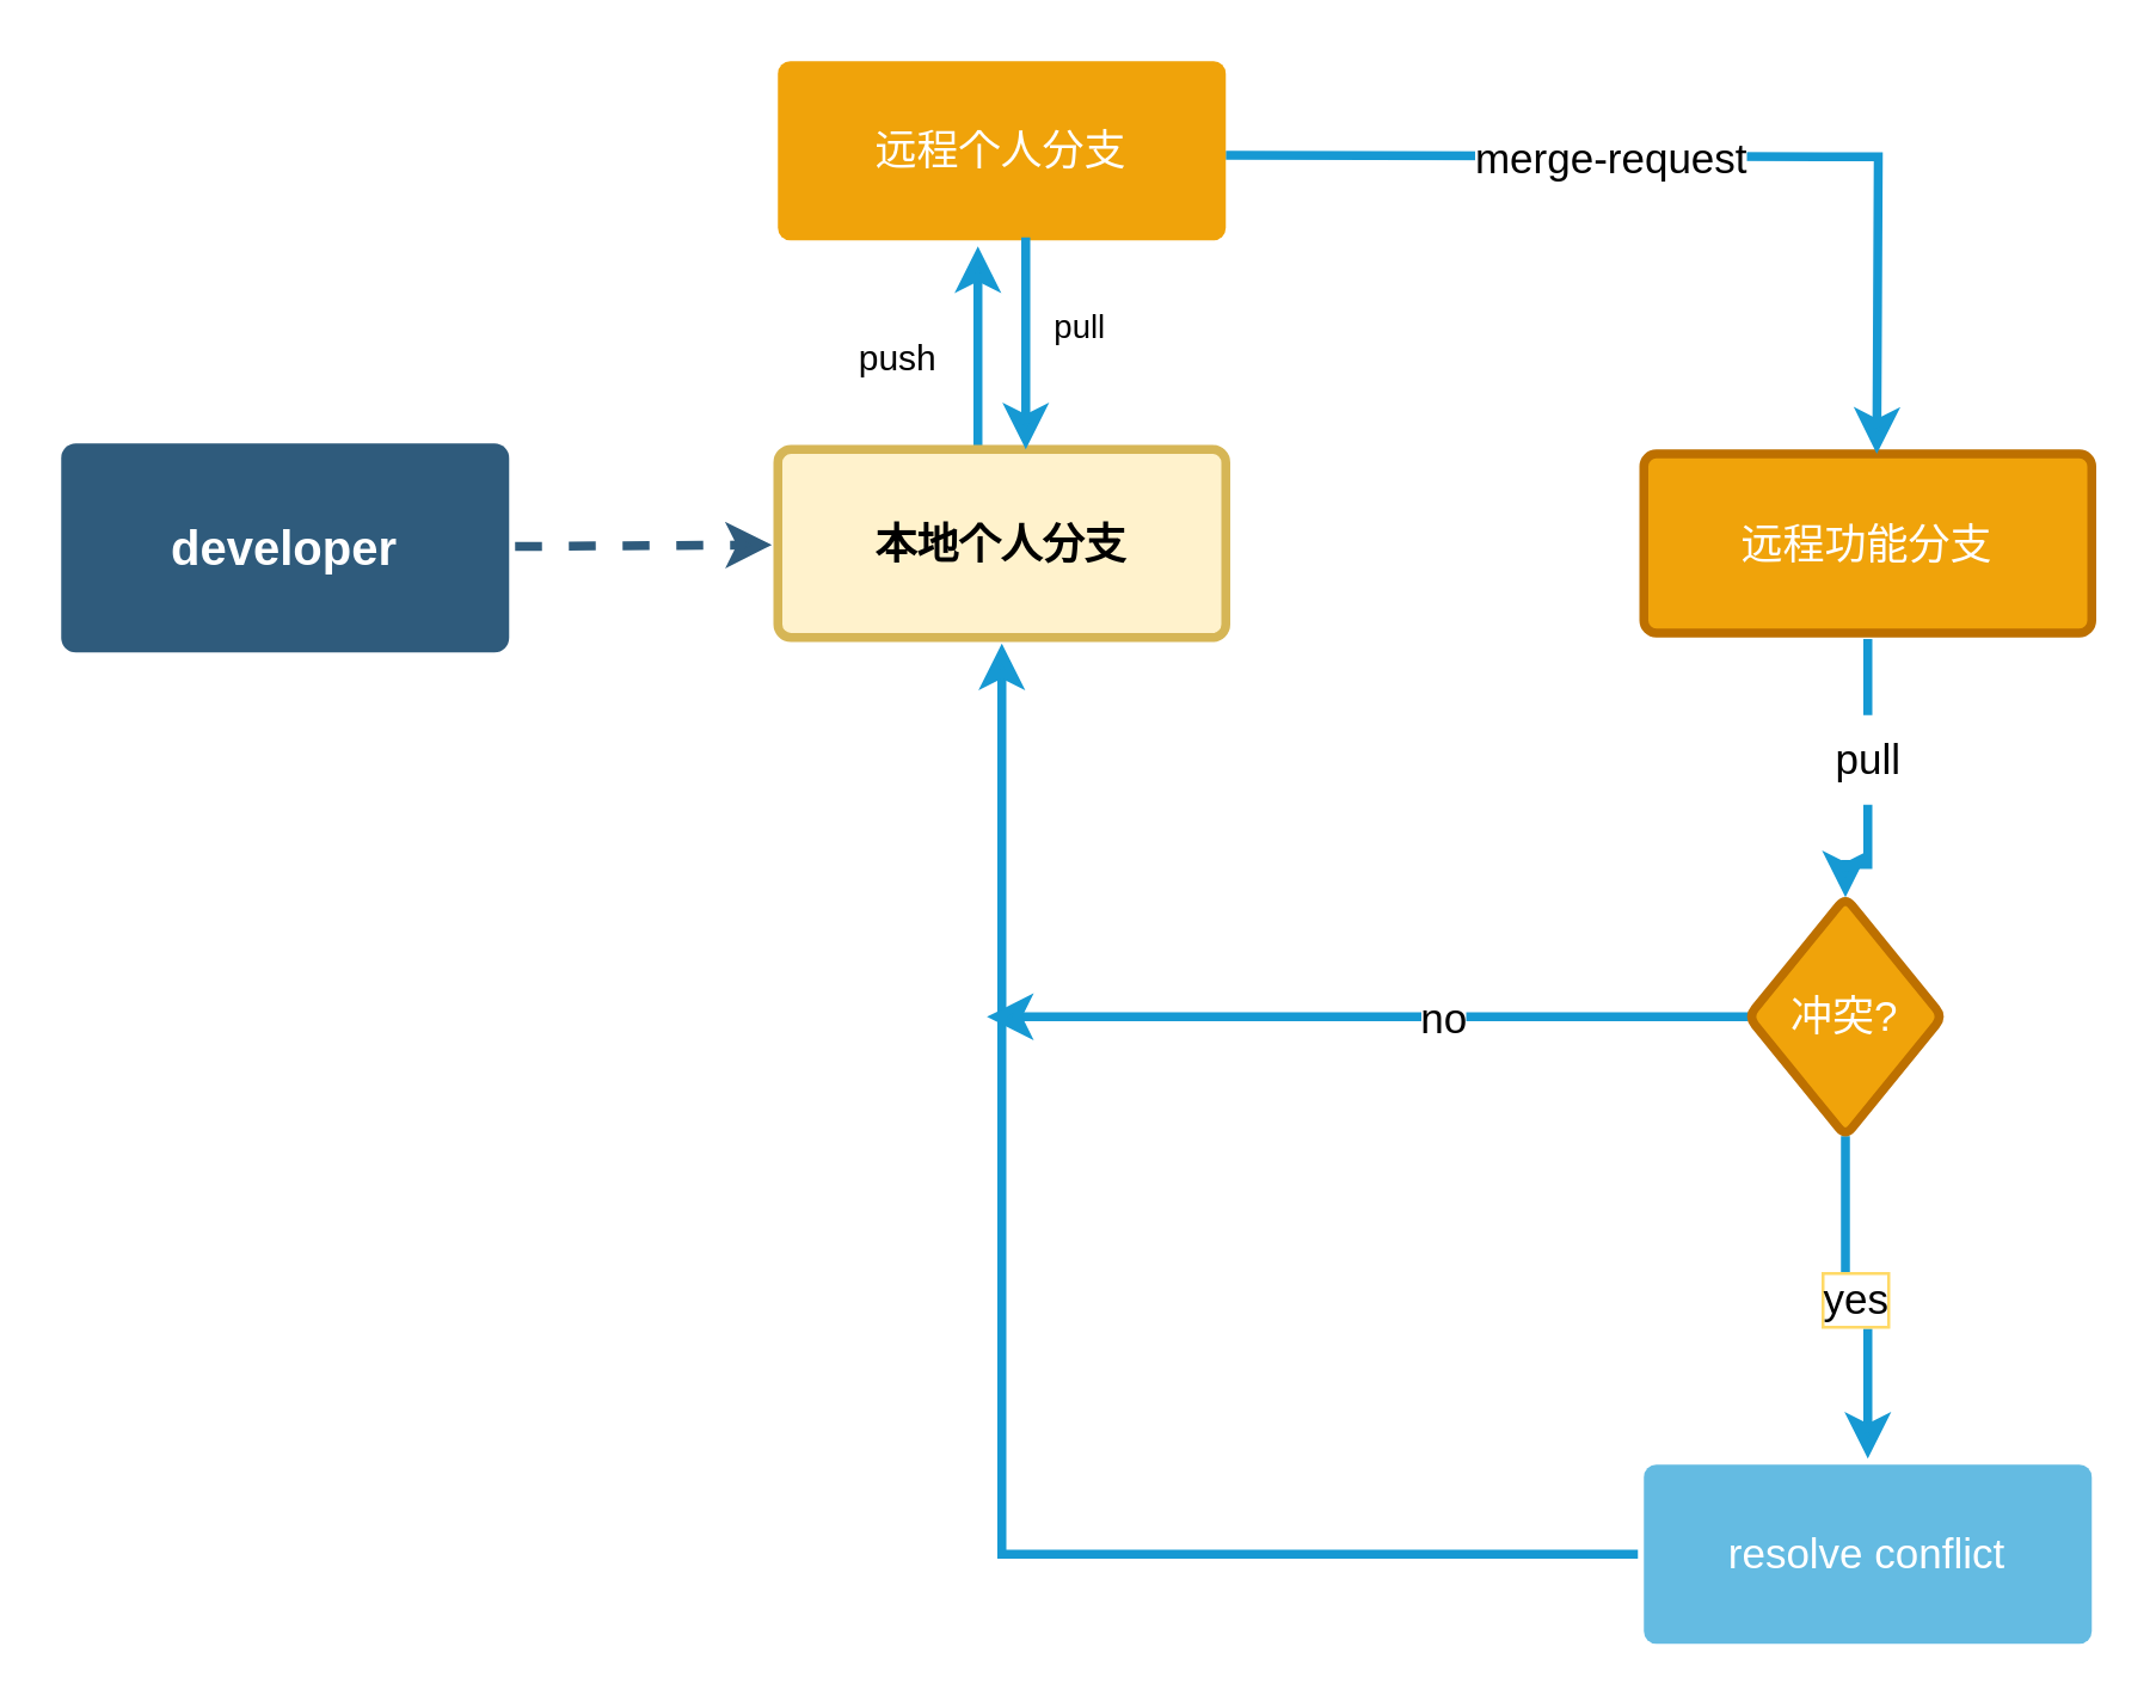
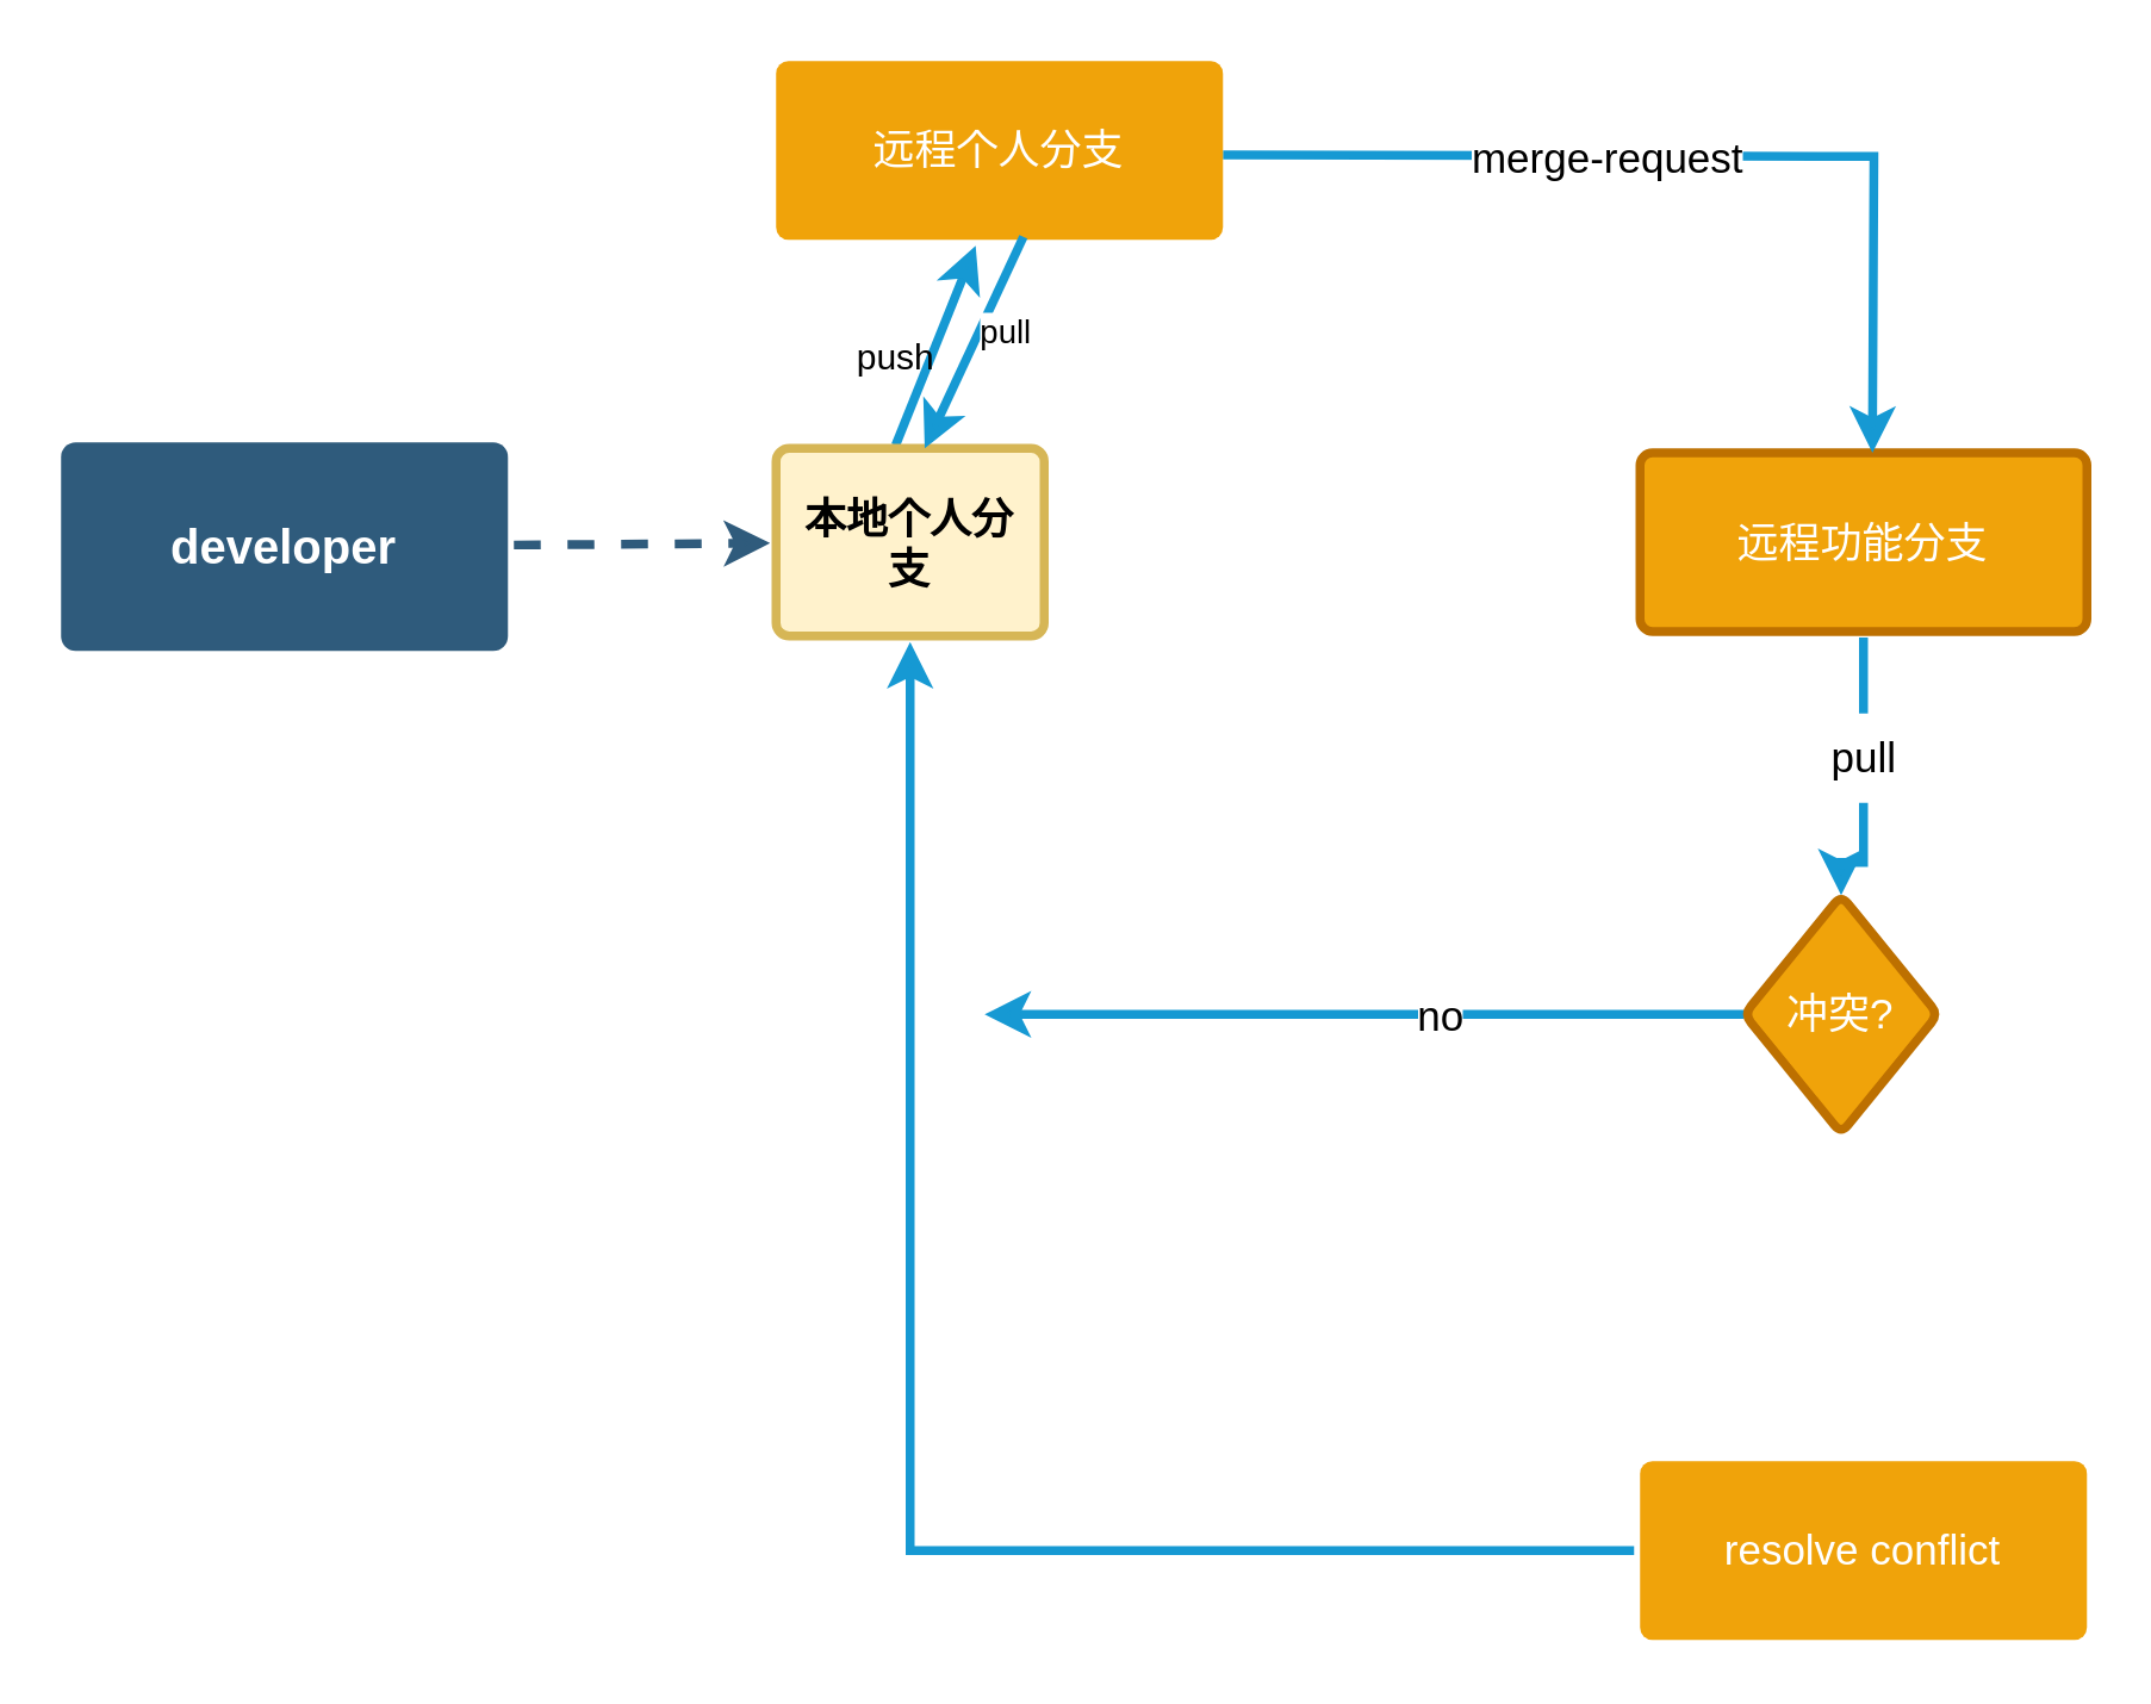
  <mxCell id="0" />
  <mxCell id="1" parent="0" />
  <mxCell id="2" value="" style="edgeStyle=none;rounded=0;jumpStyle=none;html=1;shadow=0;labelBackgroundColor=none;startArrow=none;startFill=0;endArrow=classic;endFill=1;jettySize=auto;orthogonalLoop=1;strokeColor=#2F5B7C;strokeWidth=3;fontFamily=Helvetica;fontSize=16;fontColor=#23445D;spacing=5;dashed=1;" parent="1" source="3" target="5" edge="1"><mxGeometry relative="1" as="geometry" /></mxCell>
  <mxCell id="3" value="developer" style="rounded=1;whiteSpace=wrap;html=1;shadow=0;labelBackgroundColor=none;strokeColor=none;strokeWidth=3;fillColor=#2F5B7C;fontFamily=Helvetica;fontSize=16;fontColor=#FFFFFF;align=center;fontStyle=1;spacing=5;arcSize=7;perimeterSpacing=2;" parent="1" vertex="1"><mxGeometry x="20" y="148" width="150" height="70" as="geometry" /></mxCell>
  <mxCell id="4" value="" style="edgeStyle=none;rounded=0;jumpStyle=none;html=1;shadow=0;labelBackgroundColor=none;startArrow=none;startFill=0;endArrow=classic;endFill=1;jettySize=auto;orthogonalLoop=1;strokeColor=#1699D3;strokeWidth=3;fontFamily=Helvetica;fontSize=14;fontColor=#FFFFFF;spacing=5;entryX=0.448;entryY=1;entryDx=0;entryDy=0;exitX=0.448;exitY=0.015;exitDx=0;exitDy=0;entryPerimeter=0;exitPerimeter=0;" parent="1" source="5" target="10" edge="1"><mxGeometry relative="1" as="geometry"><mxPoint x="330" y="150" as="sourcePoint" /><mxPoint x="330" y="90" as="targetPoint" /></mxGeometry></mxCell>
- <mxCell id="5" value="本地个人分支" style="rounded=1;whiteSpace=wrap;html=1;shadow=0;labelBackgroundColor=none;strokeColor=#d6b656;strokeWidth=3;fillColor=#fff2cc;fontFamily=Helvetica;fontSize=14;align=center;spacing=5;fontStyle=1;arcSize=7;perimeterSpacing=2;" parent="1" vertex="1"><mxGeometry x="260" y="150" width="150" height="63" as="geometry" /></mxCell>
+ <mxCell id="5" value="本地个人分支" style="rounded=1;whiteSpace=wrap;html=1;shadow=0;labelBackgroundColor=none;strokeColor=#d6b656;strokeWidth=3;fillColor=#fff2cc;fontFamily=Helvetica;fontSize=14;align=center;spacing=5;fontStyle=1;arcSize=7;perimeterSpacing=2;" parent="1" vertex="1"><mxGeometry x="260" y="150" width="90" height="63" as="geometry" /></mxCell>
  <mxCell id="6" value="" style="edgeStyle=orthogonalEdgeStyle;rounded=0;orthogonalLoop=1;jettySize=auto;html=1;labelBorderColor=#FFD966;fontSize=14;fontColor=#000000;strokeColor=#1699D3;strokeWidth=3;startArrow=none;" edge="1" parent="1" source="20" target="19"><mxGeometry relative="1" as="geometry" /></mxCell>
  <mxCell id="7" value="远程功能分支" style="rounded=1;whiteSpace=wrap;html=1;shadow=0;labelBackgroundColor=none;strokeColor=#BD7000;strokeWidth=3;fillColor=#f0a30a;fontFamily=Helvetica;fontSize=14;fontColor=#FFFFFF;align=center;spacing=5;arcSize=7;perimeterSpacing=2;" parent="1" vertex="1"><mxGeometry x="550" y="151.5" width="150" height="60" as="geometry" /></mxCell>
  <mxCell id="8" style="edgeStyle=orthogonalEdgeStyle;rounded=0;orthogonalLoop=1;jettySize=auto;html=1;labelBorderColor=#FFD966;fontSize=14;fontColor=#000000;strokeWidth=3;strokeColor=#1699D3;" edge="1" parent="1"><mxGeometry relative="1" as="geometry"><mxPoint x="628" y="151.5" as="targetPoint" /><mxPoint x="410" y="51.5" as="sourcePoint" /></mxGeometry></mxCell>
  <mxCell id="9" value="merge-request" style="edgeLabel;html=1;align=center;verticalAlign=middle;resizable=0;points=[];fontSize=14;fontColor=#000000;" vertex="1" connectable="0" parent="8"><mxGeometry x="-0.189" y="-1" relative="1" as="geometry"><mxPoint as="offset" /></mxGeometry></mxCell>
  <mxCell id="10" value="远程个人分支" style="rounded=1;whiteSpace=wrap;html=1;shadow=0;labelBackgroundColor=none;strokeColor=none;strokeWidth=3;fillColor=#f0a30a;fontFamily=Helvetica;fontSize=14;fontColor=#FFFFFF;align=center;spacing=5;arcSize=7;perimeterSpacing=2;" parent="1" vertex="1"><mxGeometry x="260" y="20" width="150" height="60" as="geometry" /></mxCell>
  <mxCell id="11" value="" style="edgeStyle=none;rounded=0;jumpStyle=none;html=1;shadow=0;labelBackgroundColor=none;startArrow=none;startFill=0;endArrow=classic;endFill=1;jettySize=auto;orthogonalLoop=1;strokeColor=#1699D3;strokeWidth=3;fontFamily=Helvetica;fontSize=14;fontColor=#FFFFFF;spacing=5;entryX=0.552;entryY=0.03;entryDx=0;entryDy=0;entryPerimeter=0;exitX=0.552;exitY=0.953;exitDx=0;exitDy=0;exitPerimeter=0;verticalAlign=middle;" edge="1" parent="1" source="10" target="5"><mxGeometry relative="1" as="geometry"><mxPoint x="350" y="90" as="sourcePoint" /><mxPoint x="340" y="160" as="targetPoint" /></mxGeometry></mxCell>
  <mxCell id="12" value="pull" style="edgeLabel;html=1;align=center;verticalAlign=middle;resizable=0;points=[];" vertex="1" connectable="0" parent="11"><mxGeometry x="0.417" y="2" relative="1" as="geometry"><mxPoint x="15" y="-20" as="offset" /></mxGeometry></mxCell>
  <mxCell id="13" value="push" style="text;html=1;align=center;verticalAlign=middle;resizable=0;points=[];autosize=1;strokeColor=none;fillColor=none;" vertex="1" parent="1"><mxGeometry x="275" y="105" width="50" height="30" as="geometry" /></mxCell>
  <mxCell id="14" style="edgeStyle=orthogonalEdgeStyle;rounded=0;orthogonalLoop=1;jettySize=auto;html=1;entryX=0.5;entryY=1;entryDx=0;entryDy=0;labelBorderColor=#FFD966;fontSize=14;fontColor=#000000;strokeColor=#1699D3;strokeWidth=3;" edge="1" parent="1" source="15" target="5"><mxGeometry relative="1" as="geometry" /></mxCell>
- <mxCell id="15" value="resolve&amp;nbsp;conflict" style="rounded=1;whiteSpace=wrap;html=1;shadow=0;labelBackgroundColor=none;strokeColor=none;strokeWidth=3;fillColor=#64bbe2;fontFamily=Helvetica;fontSize=14;fontColor=#FFFFFF;align=center;spacing=5;arcSize=7;perimeterSpacing=2;" vertex="1" parent="1"><mxGeometry x="550" y="490" width="150" height="60" as="geometry" /></mxCell>
- <mxCell id="16" value="yes" style="edgeStyle=orthogonalEdgeStyle;rounded=0;orthogonalLoop=1;jettySize=auto;html=1;labelBorderColor=#FFD966;fontSize=14;fontColor=#000000;strokeColor=#1699D3;strokeWidth=3;" edge="1" parent="1" source="19" target="15"><mxGeometry relative="1" as="geometry" /></mxCell>
+ <mxCell id="15" value="resolve&amp;nbsp;conflict" style="rounded=1;whiteSpace=wrap;html=1;shadow=0;labelBackgroundColor=none;strokeColor=none;strokeWidth=3;fillColor=#f0a30a;fontFamily=Helvetica;fontSize=14;fontColor=#FFFFFF;align=center;spacing=5;arcSize=7;perimeterSpacing=2;" vertex="1" parent="1"><mxGeometry x="550" y="490" width="150" height="60" as="geometry" /></mxCell>
  <mxCell id="17" style="edgeStyle=orthogonalEdgeStyle;rounded=0;orthogonalLoop=1;jettySize=auto;html=1;labelBorderColor=#FFD966;fontSize=14;fontColor=#000000;strokeColor=#1699D3;strokeWidth=3;" edge="1" parent="1" source="19"><mxGeometry relative="1" as="geometry"><mxPoint x="330" y="340" as="targetPoint" /></mxGeometry></mxCell>
  <mxCell id="18" value="no" style="edgeLabel;html=1;align=center;verticalAlign=middle;resizable=0;points=[];fontSize=14;fontColor=#000000;" vertex="1" connectable="0" parent="17"><mxGeometry x="-0.192" relative="1" as="geometry"><mxPoint as="offset" /></mxGeometry></mxCell>
  <mxCell id="19" value="冲突?" style="rhombus;whiteSpace=wrap;html=1;fontSize=14;fillColor=#f0a30a;strokeColor=#BD7000;fontColor=#FFFFFF;rounded=1;shadow=0;labelBackgroundColor=none;strokeWidth=3;spacing=5;arcSize=7;" vertex="1" parent="1"><mxGeometry x="585" y="300" width="65" height="80" as="geometry" /></mxCell>
  <mxCell id="20" value="pull" style="text;html=1;align=center;verticalAlign=middle;resizable=0;points=[];autosize=1;strokeColor=none;fillColor=none;fontSize=14;fontColor=#000000;" vertex="1" parent="1"><mxGeometry x="600" y="239" width="50" height="30" as="geometry" /></mxCell>
  <mxCell id="21" value="" style="edgeStyle=orthogonalEdgeStyle;rounded=0;orthogonalLoop=1;jettySize=auto;html=1;labelBorderColor=#FFD966;fontSize=14;fontColor=#000000;strokeColor=#1699D3;strokeWidth=3;endArrow=none;" edge="1" parent="1" source="7" target="20"><mxGeometry relative="1" as="geometry"><mxPoint x="625" y="213.5" as="sourcePoint" /><mxPoint x="625" y="310" as="targetPoint" /></mxGeometry></mxCell>
